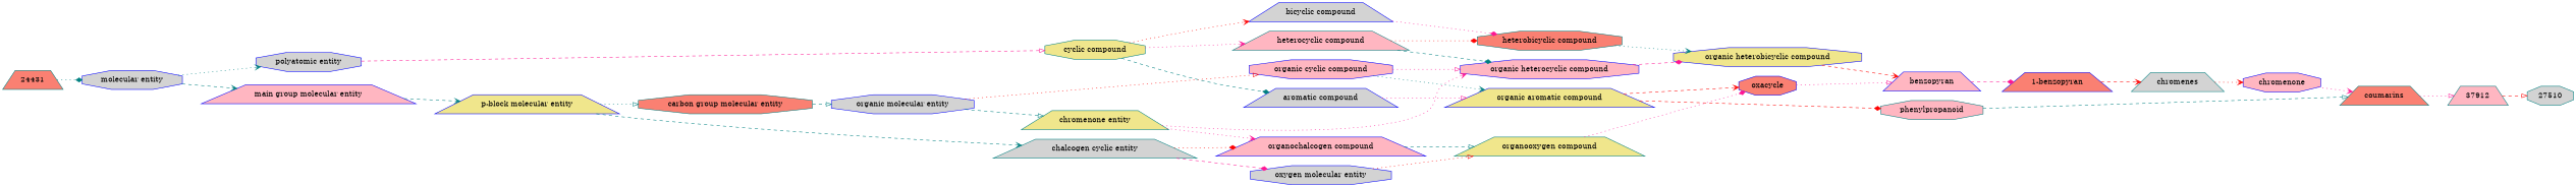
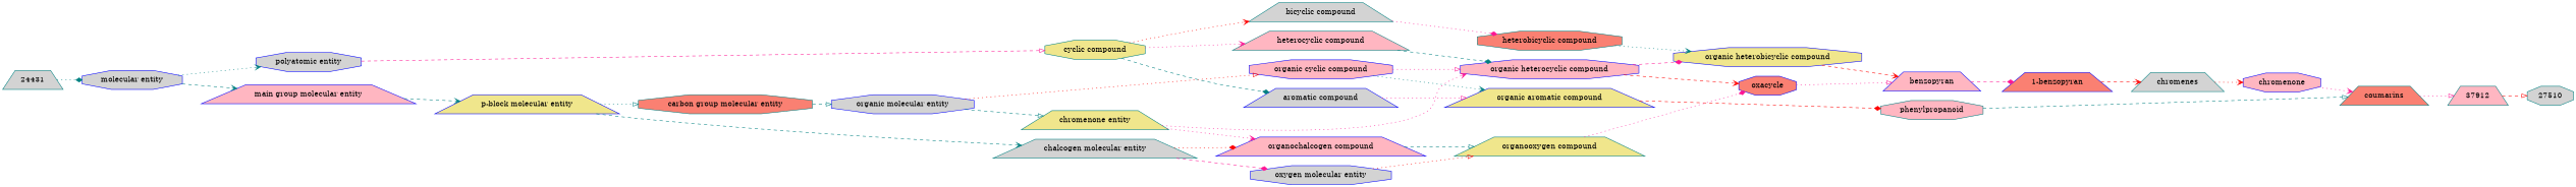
  digraph {
    rankdir=LR
    node [color=blue fillcolor=lightgrey shape=trapezium style=filled]
    edge [arrowhead=vee color=deeppink style=dotted]
    n1 [color=teal label=27510 shape=octagon]
    n2 [color=teal fillcolor=lightpink label=37912]
    n3 [color=teal fillcolor=salmon label=coumarins]
    n4 [color=teal fillcolor=lightpink label=phenylpropanoid shape=octagon]
    n5 [fillcolor=lightpink label=chromenone shape=octagon]
    n6 [fillcolor=khaki label="organic aromatic compound"]
    n7 [color=teal label=chromenes]
    n8 [fillcolor=lightpink label="organic cyclic compound" shape=octagon]
    n9 [fillcolor=lightpink label="organic heterocyclic compound" shape=octagon]
    n10 [fillcolor=salmon label=oxacycle shape=octagon]
    n11 [fillcolor=khaki label="organic heterobicyclic compound" shape=octagon]
    n12 [label="aromatic compound"]
    n13 [fillcolor=salmon label="1-benzopyran"]
    n14 [label="organic molecular entity" shape=octagon]
    n15 [color=teal fillcolor=khaki label="chromenone entity"]
    n16 [fillcolor=lightpink label="organochalcogen compound"]
    n17 [color=teal fillcolor=khaki label="cyclic compound" shape=octagon]
    n18 [color=teal fillcolor=lightpink label="heterocyclic compound"]
-   n19 [label="bicyclic compound"]
+   n19 [color=teal label="bicyclic compound"]
    n20 [color=teal fillcolor=salmon label="heterobicyclic compound" shape=octagon]
    n21 [fillcolor=lightpink label=benzopyran]
    n22 [color=teal fillcolor=salmon label="carbon group molecular entity" shape=octagon]
    n23 [label="polyatomic entity" shape=octagon]
    n24 [fillcolor=khaki label="p-block molecular entity"]
-   n25 [color=teal label="chalcogen cyclic entity"]
+   n25 [color=teal label="chalcogen molecular entity"]
    n26 [label="oxygen molecular entity" shape=octagon]
    n27 [label="molecular entity" shape=octagon]
    n28 [fillcolor=lightpink label="main group molecular entity"]
    n29 [color=teal fillcolor=khaki label="organooxygen compound"]
-   n30 [color=teal fillcolor=salmon label=24431]
+   n30 [color=teal label=24431]
    n2 -> n1 [arrowhead=onormal color=red style=dashed]
    n3 -> n2 [arrowhead=onormal]
    n4 -> n3 [arrowhead=onormal color=teal style=dashed]
    n5 -> n3
    n6 -> n4 [arrowhead=diamond color=red style=dashed]
    n7 -> n5 [color=red]
    n8 -> n6 [color=teal]
    n8 -> n9 [arrowhead=onormal]
-   n6 -> n10 [color=red style=dashed]
+   n9 -> n10 [color=red style=dashed]
    n9 -> n11 [arrowhead=diamond style=dashed]
    n10 -> n21 [arrowhead=onormal]
    n11 -> n21 [color=red style=dashed]
    n12 -> n6 [arrowhead=onormal]
    n13 -> n7 [color=red style=dashed]
    n14 -> n8 [arrowhead=onormal color=red]
    n14 -> n15 [arrowhead=onormal color=teal style=dashed]
    n15 -> n9
    n15 -> n16
    n16 -> n29 [arrowhead=onormal color=teal style=dashed]
    n17 -> n12 [arrowhead=diamond color=teal style=dashed]
    n17 -> n18
    n17 -> n19 [color=red]
    n18 -> n9 [arrowhead=diamond color=teal style=dashed]
-   n18 -> n20 [arrowhead=diamond color=red]
    n19 -> n20 [arrowhead=diamond]
    n20 -> n11 [color=teal]
    n21 -> n13 [arrowhead=diamond style=dashed]
    n22 -> n14 [arrowhead=onormal color=teal style=dashed]
    n23 -> n17 [arrowhead=onormal style=dashed]
    n24 -> n22 [arrowhead=onormal color=teal]
    n24 -> n25 [color=teal style=dashed]
    n25 -> n16 [arrowhead=diamond color=red]
    n25 -> n26 [arrowhead=diamond style=dashed]
    n26 -> n29 [arrowhead=onormal color=red]
    n27 -> n23 [color=teal]
    n27 -> n28 [color=teal style=dashed]
    n28 -> n24 [color=teal style=dashed]
    n29 -> n10 [arrowhead=diamond]
    n30 -> n27 [arrowhead=diamond color=teal]
  }
